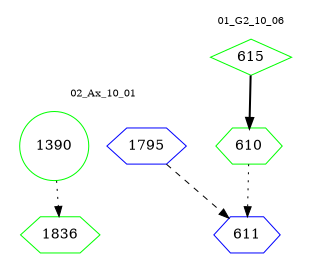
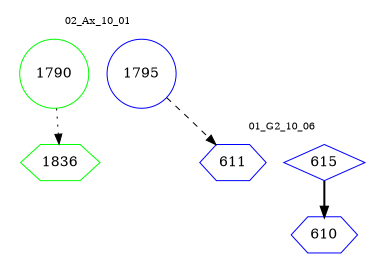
  digraph {
    fontname="DejaVu Serif"
    node [color=blue fontname="DejaVu Serif" shape=hexagon]
    edge [color=black fontname="DejaVu Serif" style=dotted]
-   n1 [label=1795]
-   n2 [color=green label=1390 shape=circle]
+   n1 [label=1795 shape=circle]
+   n2 [color=green label=1790 shape=circle]
    n3 [color=green label=1836]
-   n4 [color=green label=615 shape=diamond]
-   n5 [color=green label=610]
+   n4 [label=615 shape=diamond]
+   n5 [label=610]
    n6 [label=611]
    subgraph cluster_1 {
      color=white
      fontsize=10
      label="02_Ax_10_01"
      n1
      n2
      n3
    }
    subgraph cluster_2 {
      color=white
      fontsize=10
      label="01_G2_10_06"
      n4
      n5
      n6
    }
    n1 -> n6 [style=dashed]
    n2 -> n3
    n4 -> n5 [style=bold]
-   n5 -> n6
  }
